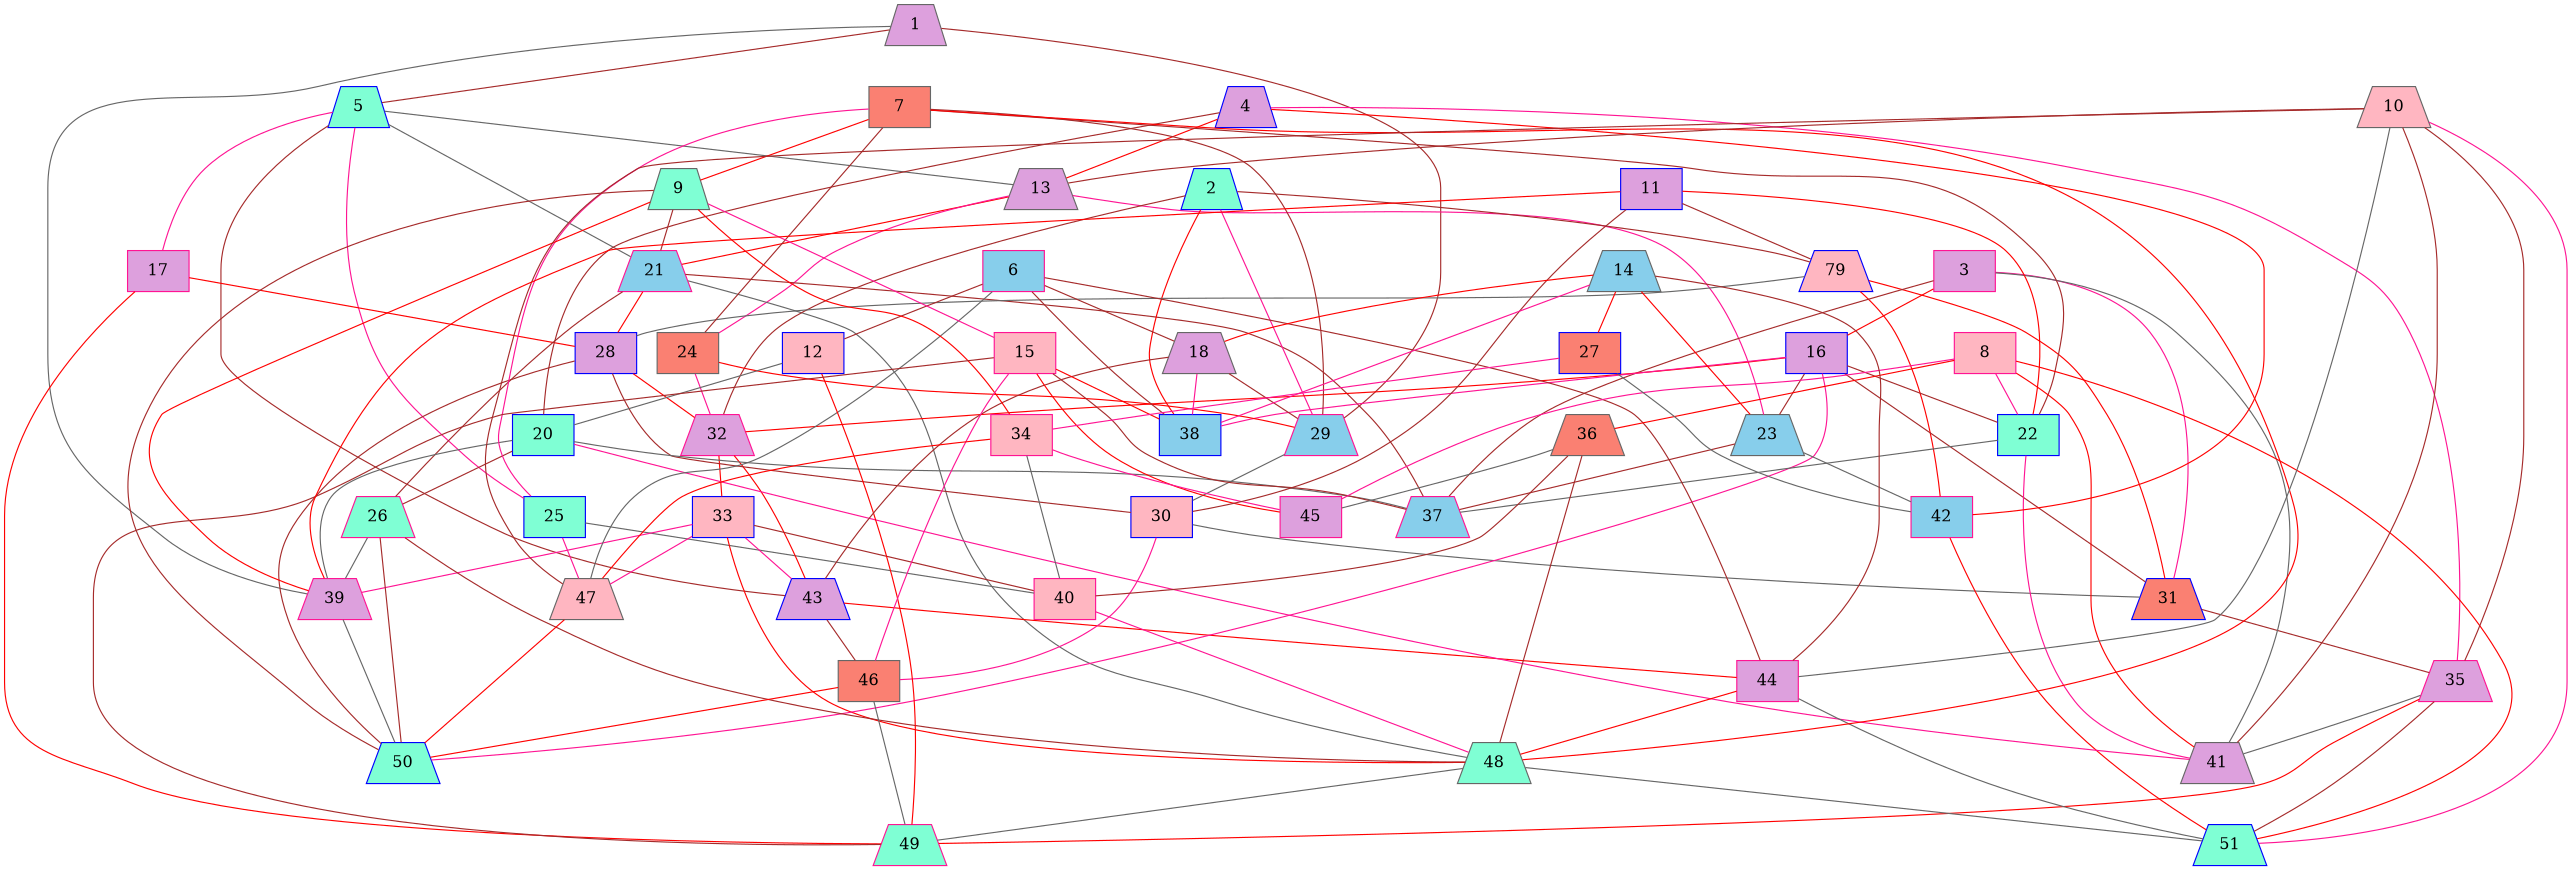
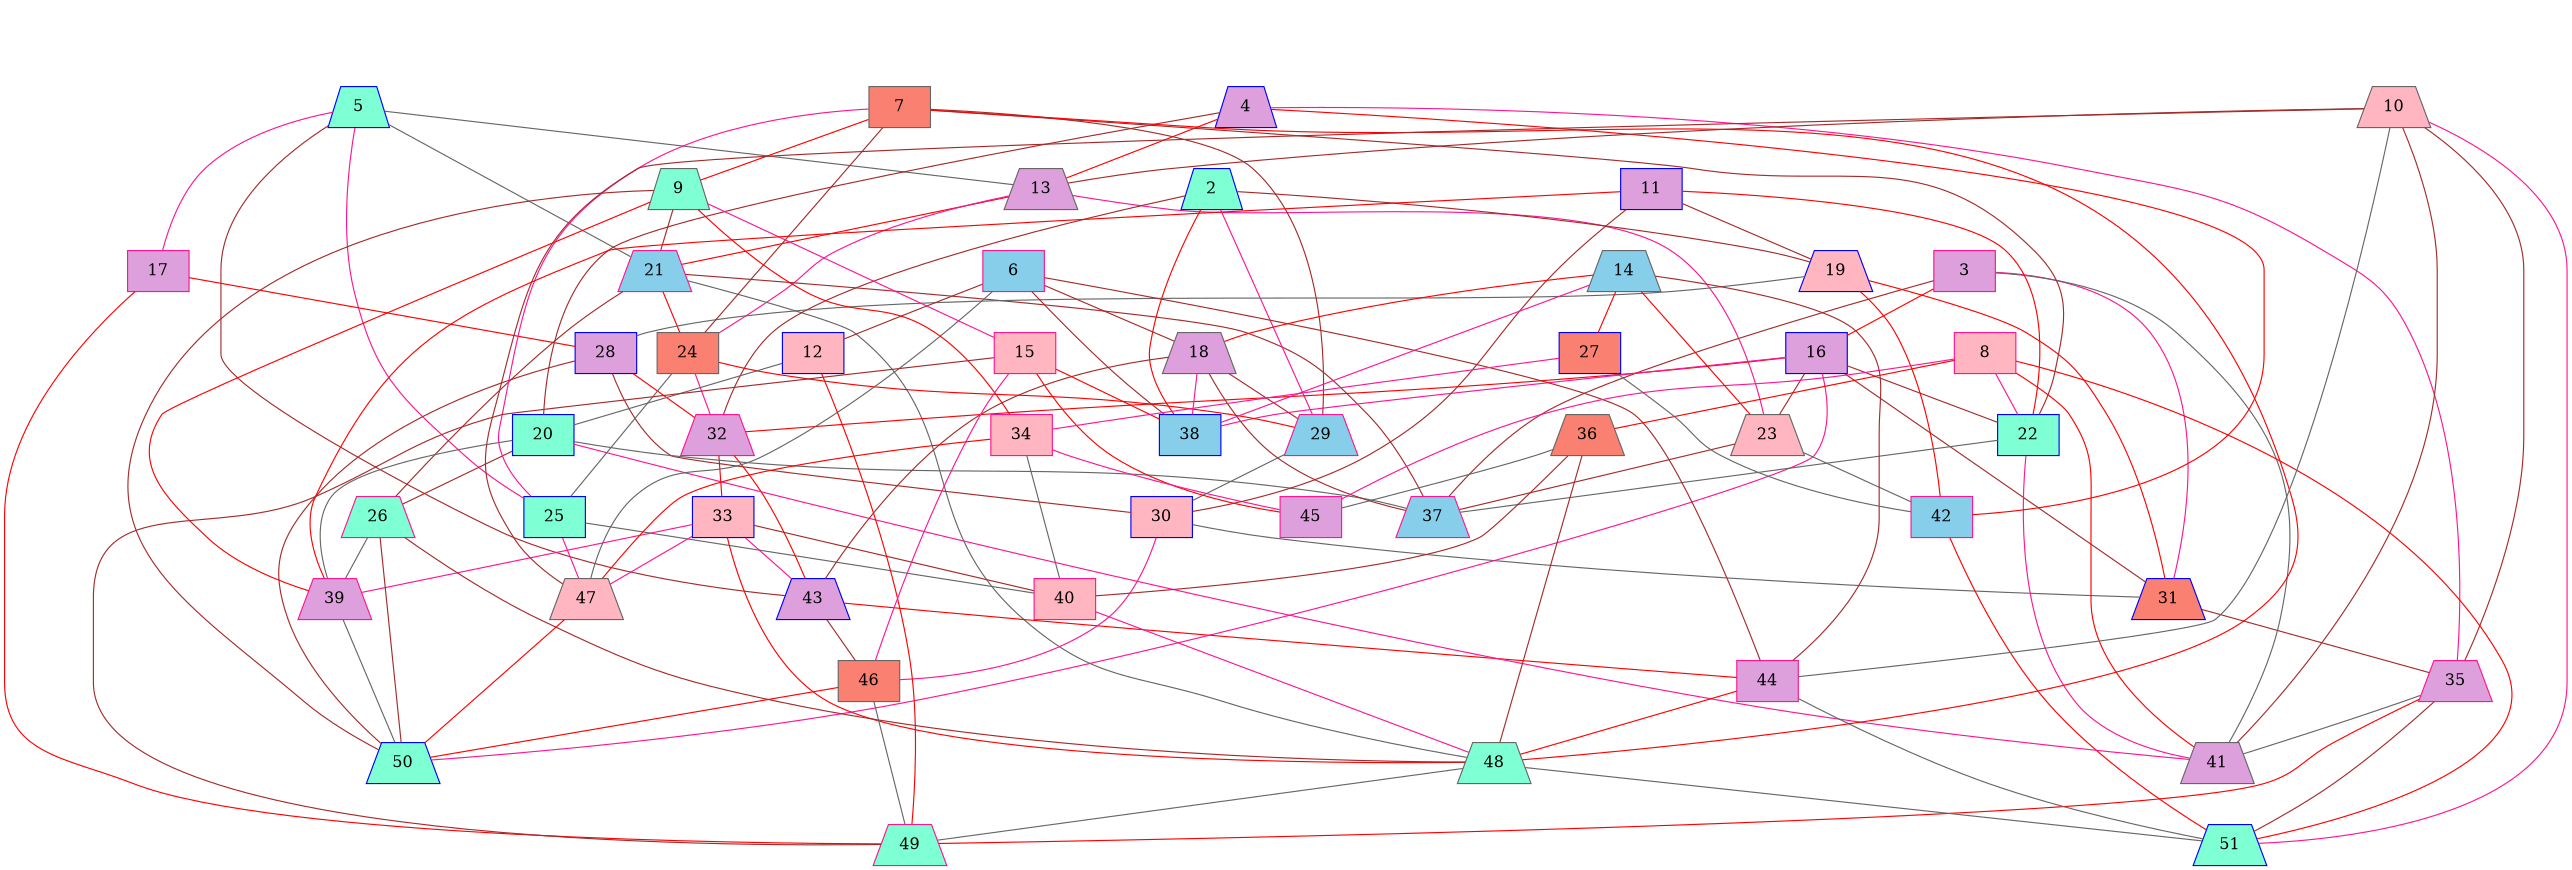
  graph {
    node [color=blue fillcolor=plum shape=trapezium style=filled]
    edge [color=brown weight=1.0]
-   1 [color=gray40]
    5 [fillcolor=aquamarine]
    29 [color=deeppink fillcolor=skyblue]
    39 [color=deeppink]
    13 [color=gray40]
    17 [color=deeppink shape=box]
    21 [color=deeppink fillcolor=skyblue]
    25 [fillcolor=aquamarine shape=box]
    43
    30 [fillcolor=lightpink shape=box]
    50 [fillcolor=aquamarine]
    2 [fillcolor=aquamarine]
-   19 [fillcolor=lightpink label=79]
+   19 [fillcolor=lightpink]
    32 [color=deeppink]
    38 [fillcolor=skyblue shape=box]
    31 [fillcolor=salmon]
    42 [color=deeppink fillcolor=skyblue shape=box]
    28 [shape=box]
    33 [fillcolor=lightpink shape=box]
    3 [color=deeppink shape=box]
    16 [shape=box]
    37 [color=deeppink fillcolor=skyblue]
    41 [color=gray40]
    22 [fillcolor=aquamarine shape=box]
-   23 [color=gray40 fillcolor=skyblue]
+   23 [color=gray40 fillcolor=lightpink]
    35 [color=deeppink]
    4
    20 [fillcolor=aquamarine shape=box]
    24 [color=gray40 fillcolor=salmon shape=box]
    26 [color=deeppink fillcolor=aquamarine]
    51 [fillcolor=aquamarine]
    49 [color=deeppink fillcolor=aquamarine]
    48 [color=gray40 fillcolor=aquamarine]
    47 [color=gray40 fillcolor=lightpink]
    40 [color=deeppink fillcolor=lightpink shape=box]
    44 [color=deeppink shape=box]
    46 [color=gray40 fillcolor=salmon shape=box]
    6 [color=deeppink fillcolor=skyblue shape=box]
    12 [fillcolor=lightpink shape=box]
    18 [color=gray40]
    7 [color=gray40 fillcolor=salmon shape=box]
    9 [color=gray40 fillcolor=aquamarine]
    15 [color=deeppink fillcolor=lightpink shape=box]
    34 [color=deeppink fillcolor=lightpink shape=box]
    8 [color=deeppink fillcolor=lightpink shape=box]
    36 [color=gray40 fillcolor=salmon]
    45 [color=deeppink shape=box]
    10 [color=gray40 fillcolor=lightpink]
    11 [shape=box]
    14 [color=gray40 fillcolor=skyblue]
    27 [fillcolor=salmon shape=box]
-   1 -- 5
-   1 -- 29 [weight=2.0]
-   1 -- 39 [color=gray40]
    5 -- 13 [color=gray40]
    5 -- 17 [color=deeppink]
    5 -- 21 [color=gray40]
    5 -- 25 [color=deeppink]
    5 -- 43
    29 -- 30 [color=gray40]
    39 -- 50 [color=gray40]
    13 -- 21 [color=red]
    13 -- 23 [color=deeppink]
    13 -- 24 [color=deeppink]
    17 -- 28 [color=red weight=2.0]
    17 -- 49 [color=red]
    21 -- 37
-   21 -- 28 [color=red]
+   21 -- 24 [color=red]
    21 -- 26 [weight=2.0]
    21 -- 48 [color=gray40]
    25 -- 47 [color=deeppink]
    25 -- 40 [color=gray40 weight=2.0]
    43 -- 44 [color=red]
    43 -- 46
    30 -- 31 [color=gray40]
    30 -- 46 [color=deeppink weight=2.0]
    2 -- 29 [color=deeppink]
    2 -- 19
    2 -- 32
    2 -- 38 [color=red]
    19 -- 31 [color=red]
    19 -- 42 [color=red weight=2.0]
    19 -- 28 [color=gray40]
    32 -- 43 [color=red]
    32 -- 33 [color=red]
    31 -- 35
    42 -- 51 [color=red]
    28 -- 30
    28 -- 50
    28 -- 32 [color=red]
    33 -- 39 [color=deeppink]
    33 -- 43 [color=deeppink]
    33 -- 48 [color=red]
    33 -- 47 [color=deeppink]
    33 -- 40
    3 -- 31 [color=deeppink weight=2.0]
    3 -- 16 [color=red weight=2.0]
    3 -- 37
    3 -- 41 [color=gray40]
    16 -- 50 [color=deeppink]
    16 -- 32 [color=red]
    16 -- 38 [color=deeppink]
    16 -- 31
    16 -- 22
    16 -- 23
    22 -- 37 [color=gray40]
    22 -- 41 [color=deeppink]
    23 -- 42 [color=gray40]
    23 -- 37
    35 -- 41 [color=gray40]
    35 -- 51
    35 -- 49 [color=red]
    4 -- 13 [color=red]
    4 -- 42 [color=red]
    4 -- 35 [color=deeppink]
    4 -- 20
    20 -- 39 [color=gray40]
    20 -- 37 [color=gray40]
    20 -- 41 [color=deeppink]
    20 -- 26
    24 -- 29 [color=red]
+   24 -- 25 [color=gray40]
    24 -- 32 [color=deeppink]
    26 -- 39 [color=gray40]
    26 -- 50
    26 -- 48
    48 -- 51 [color=gray40]
    48 -- 49 [color=gray40]
    47 -- 50 [color=red]
    40 -- 48 [color=deeppink]
    44 -- 51 [color=gray40]
    44 -- 48 [color=red]
    46 -- 50 [color=red]
    46 -- 49 [color=gray40]
    6 -- 38
    6 -- 47 [color=gray40]
    6 -- 44
    6 -- 12 [weight=2.0]
    6 -- 18
    12 -- 20 [color=gray40]
    12 -- 49 [color=red]
    18 -- 29 [weight=2.0]
    18 -- 43
    18 -- 38 [color=deeppink]
    7 -- 29
    7 -- 25 [color=deeppink]
    7 -- 22
    7 -- 24
    7 -- 48 [color=red]
    7 -- 9 [color=red]
    9 -- 39 [color=red]
    9 -- 21
    9 -- 50
    9 -- 15 [color=deeppink]
    9 -- 34 [color=red]
    15 -- 38 [color=red]
-   15 -- 37
+   18 -- 37
    15 -- 49
    15 -- 46 [color=deeppink]
    15 -- 45 [color=red]
    34 -- 47 [color=red]
    34 -- 40 [color=gray40]
    34 -- 45 [color=deeppink]
    8 -- 41 [color=red]
    8 -- 22 [color=deeppink]
    8 -- 51 [color=red]
    8 -- 36 [color=red weight=2.0]
    8 -- 45 [color=deeppink]
    36 -- 48 [weight=2.0]
    36 -- 40
    36 -- 45 [color=gray40]
    10 -- 13
    10 -- 41
    10 -- 35
    10 -- 51 [color=deeppink]
    10 -- 47
    10 -- 44 [color=gray40]
    11 -- 39 [color=red]
    11 -- 30
    11 -- 19
    11 -- 22 [color=red]
    14 -- 38 [color=deeppink]
    14 -- 23 [color=red weight=2.0]
    14 -- 44
    14 -- 18 [color=red]
    14 -- 27 [color=red]
    27 -- 42 [color=gray40]
    27 -- 34 [color=deeppink weight=2.0]
  }
